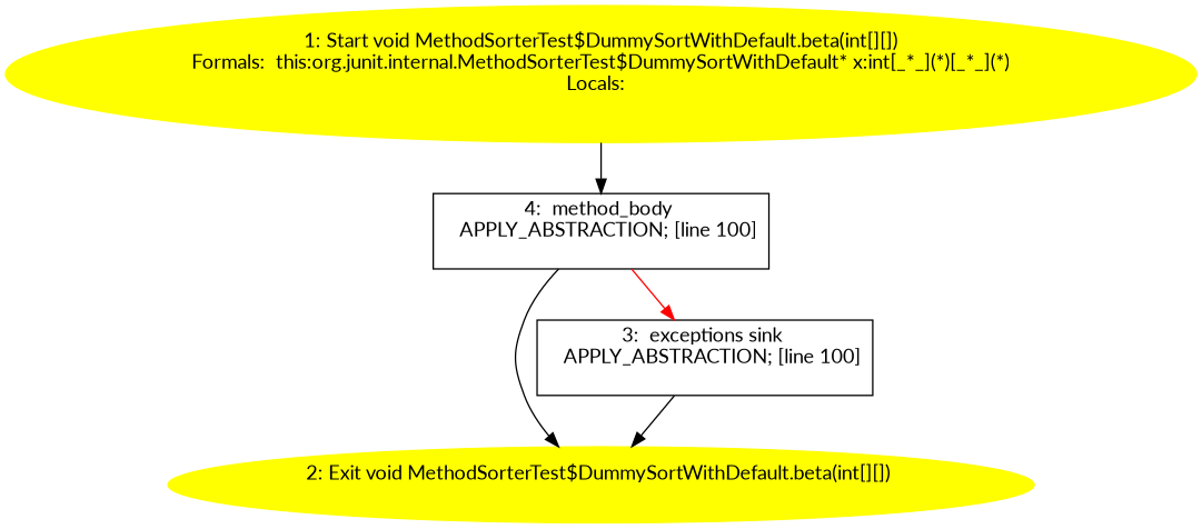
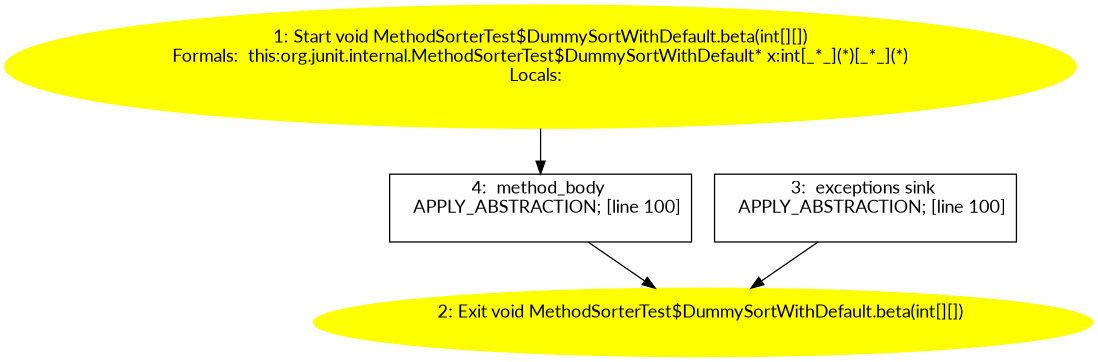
  digraph {
    fontname=Lato
    node [fontname=Lato]
    edge [fontname=Lato]
    n1 [color=yellow label="1: Start void MethodSorterTest$DummySortWithDefault.beta(int[][])\nFormals:  this:org.junit.internal.MethodSorterTest$DummySortWithDefault* x:int[_*_](*)[_*_](*)\nLocals:  \n  " style=filled]
    n2 [label="4:  method_body \n   APPLY_ABSTRACTION; [line 100]\n " shape=box]
    n3 [color=yellow label="2: Exit void MethodSorterTest$DummySortWithDefault.beta(int[][]) \n  " style=filled]
    n4 [label="3:  exceptions sink \n   APPLY_ABSTRACTION; [line 100]\n " shape=box]
    n1 -> n2
    n2 -> n3
-   n2 -> n4 [color=red]
    n4 -> n3
  }
